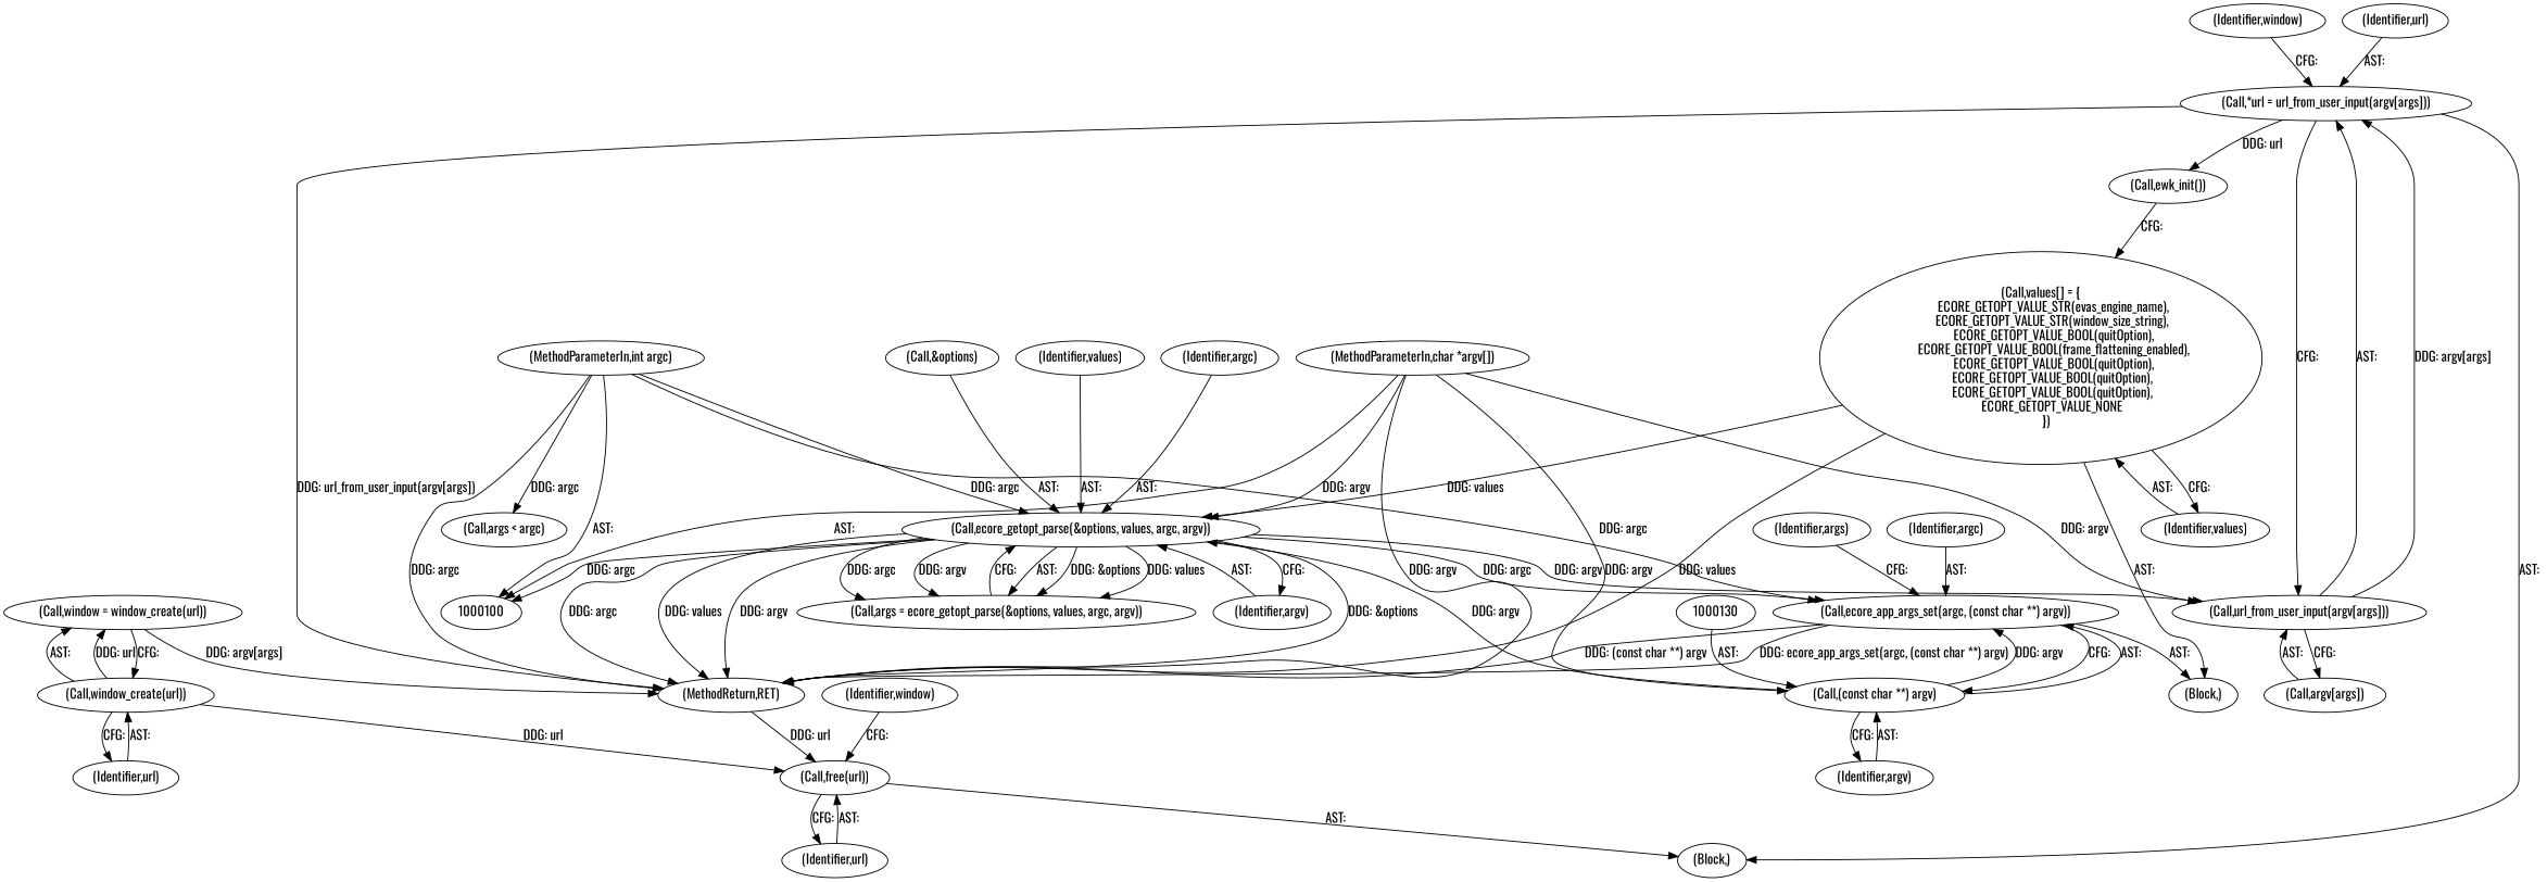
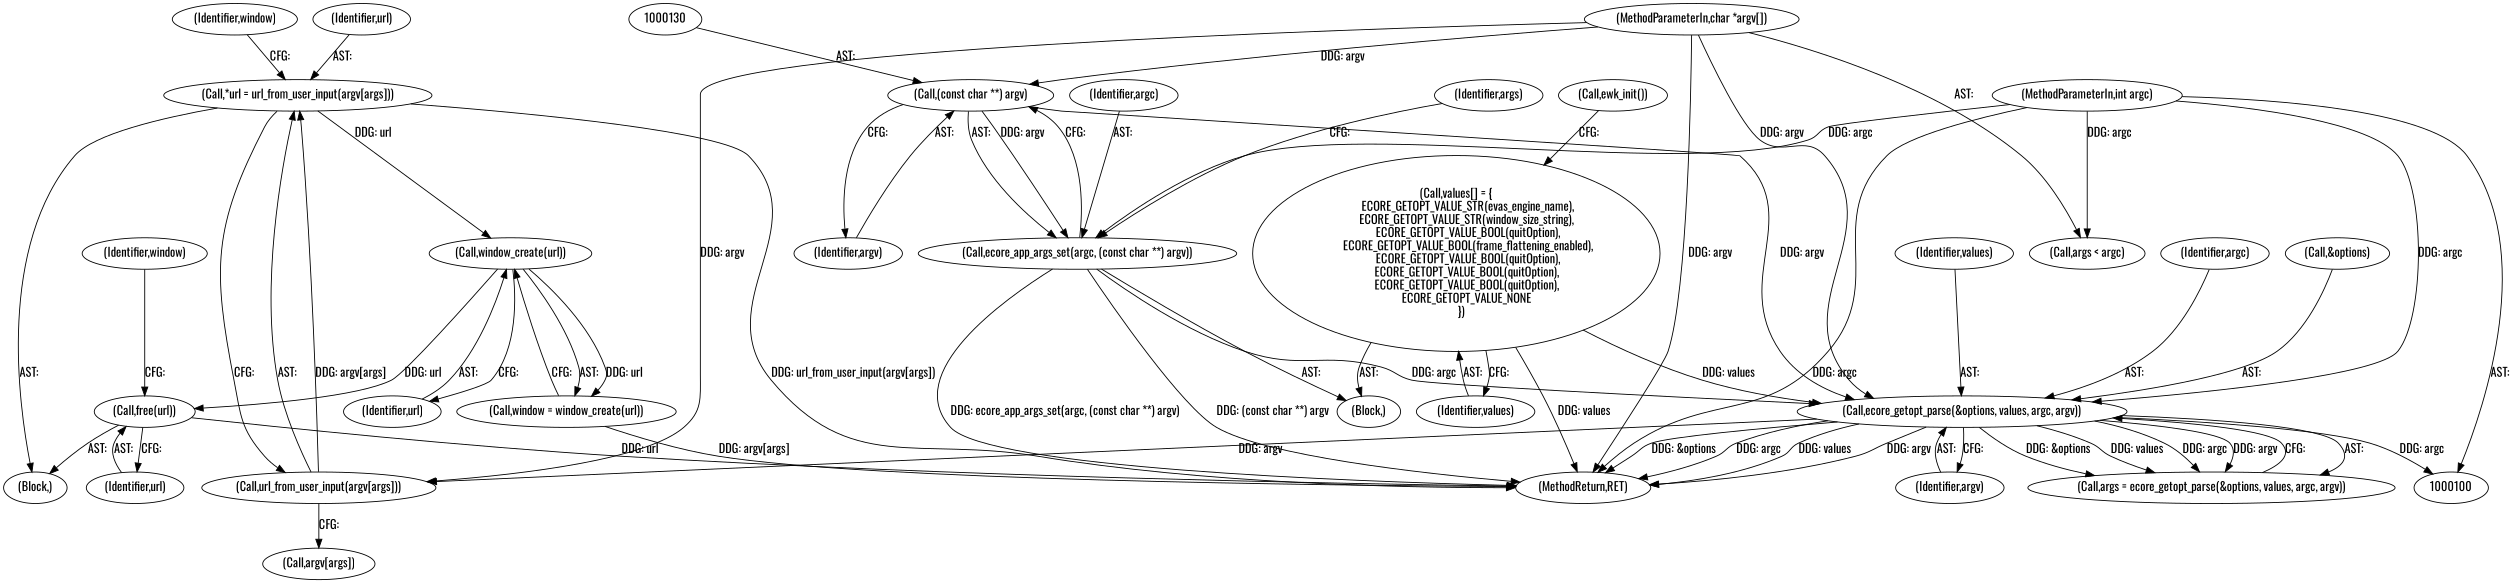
  digraph {
    fontname=Oswald
    node [fontname=Oswald]
    edge [fontname=Oswald]
    n1 [label="(Call,free(url))"]
    n2 [label="(Identifier,url)"]
    n3 [label="(Block,)"]
    n4 [label="(MethodReturn,RET)"]
    n5 [label="(Call,window_create(url))"]
    n6 [label="(Call,window = window_create(url))"]
    n7 [label="(Identifier,url)"]
    n8 [label="(Call,*url = url_from_user_input(argv[args]))"]
    n9 [label="(Call,url_from_user_input(argv[args]))"]
    n10 [label="(Call,argv[args])"]
    n11 [label="(Call,ecore_getopt_parse(&options, values, argc, argv))"]
    n12 [label="(Call,args = ecore_getopt_parse(&options, values, argc, argv))"]
    n13 [label="(Identifier,argv)"]
    1000100
    n15 [label="(Call,args < argc)"]
    n16 [label="(Call,values[] = {\n         ECORE_GETOPT_VALUE_STR(evas_engine_name),\n        ECORE_GETOPT_VALUE_STR(window_size_string),\n         ECORE_GETOPT_VALUE_BOOL(quitOption),\n         ECORE_GETOPT_VALUE_BOOL(frame_flattening_enabled),\n         ECORE_GETOPT_VALUE_BOOL(quitOption),\n        ECORE_GETOPT_VALUE_BOOL(quitOption),\n        ECORE_GETOPT_VALUE_BOOL(quitOption),\n        ECORE_GETOPT_VALUE_NONE\n    })"]
    n17 [label="(Block,)"]
    n18 [label="(Identifier,values)"]
    n19 [label="(Call,ecore_app_args_set(argc, (const char **) argv))"]
    n20 [label="(Call,(const char **) argv)"]
    n21 [label="(Identifier,argv)"]
    n22 [label="(MethodParameterIn,int argc)"]
    n23 [label="(MethodParameterIn,char *argv[])"]
    n24 [label="(Identifier,window)"]
    n25 [label="(Identifier,window)"]
    n26 [label="(Identifier,values)"]
    n27 [label="(Identifier,argc)"]
    n28 [label="(Identifier,args)"]
    n29 [label="(Call,&options)"]
    n30 [label="(Identifier,argc)"]
    n31 [label="(Call,ewk_init())"]
    n32 [label="(Identifier,url)"]
    1000130
    n1 -> n2 [label="CFG: "]
    n1 -> n3 [label="AST: "]
-   n4 -> n1 [label="DDG: url"]
+   n1 -> n4 [label="DDG: url"]
    n2 -> n1 [label="AST: "]
    n5 -> n1 [label="DDG: url"]
    n5 -> n6 [label="AST: "]
    n5 -> n6 [label="DDG: url"]
    n5 -> n7 [label="CFG: "]
    n6 -> n4 [label="DDG: argv[args]"]
    n6 -> n5 [label="CFG: "]
    n7 -> n5 [label="AST: "]
    n8 -> n3 [label="AST: "]
    n8 -> n4 [label="DDG: url_from_user_input(argv[args])"]
-   n8 -> n31 [label="DDG: url"]
+   n8 -> n5 [label="DDG: url"]
    n8 -> n9 [label="CFG: "]
    n9 -> n8 [label="AST: "]
    n9 -> n8 [label="DDG: argv[args]"]
    n9 -> n10 [label="CFG: "]
-   n10 -> n9 [label="AST: "]
    n11 -> n4 [label="DDG: argv"]
    n11 -> n4 [label="DDG: &options"]
    n11 -> n4 [label="DDG: argc"]
    n11 -> n4 [label="DDG: values"]
    n11 -> n9 [label="DDG: argv"]
    n11 -> n12 [label="AST: "]
    n11 -> n12 [label="DDG: &options"]
    n11 -> n12 [label="DDG: values"]
    n11 -> n12 [label="DDG: argc"]
    n11 -> n12 [label="DDG: argv"]
    n11 -> n13 [label="CFG: "]
    n11 -> 1000100 [label="DDG: argc"]
    n12 -> n11 [label="CFG: "]
    n13 -> n11 [label="AST: "]
    n16 -> n4 [label="DDG: values"]
    n16 -> n11 [label="DDG: values"]
    n16 -> n17 [label="AST: "]
    n16 -> n18 [label="CFG: "]
    n18 -> n16 [label="AST: "]
    n19 -> n4 [label="DDG: (const char **) argv"]
    n19 -> n4 [label="DDG: ecore_app_args_set(argc, (const char **) argv)"]
-   n11 -> n19 [label="DDG: argc"]
+   n19 -> n11 [label="DDG: argc"]
    n19 -> n17 [label="AST: "]
    n19 -> n20 [label="CFG: "]
    n20 -> n11 [label="DDG: argv"]
    n20 -> n19 [label="AST: "]
    n20 -> n19 [label="DDG: argv"]
    n20 -> n21 [label="CFG: "]
    n21 -> n20 [label="AST: "]
    n22 -> n4 [label="DDG: argc"]
    n22 -> n11 [label="DDG: argc"]
    n22 -> 1000100 [label="AST: "]
    n22 -> n15 [label="DDG: argc"]
    n22 -> n19 [label="DDG: argc"]
    n23 -> n4 [label="DDG: argv"]
    n23 -> n9 [label="DDG: argv"]
    n23 -> n11 [label="DDG: argv"]
-   n23 -> 1000100 [label="AST: "]
+   n23 -> n15 [label="AST: "]
    n23 -> n20 [label="DDG: argv"]
    n24 -> n8 [label="CFG: "]
    n25 -> n1 [label="CFG: "]
    n26 -> n11 [label="AST: "]
    n27 -> n11 [label="AST: "]
    n28 -> n19 [label="CFG: "]
    n29 -> n11 [label="AST: "]
    n30 -> n19 [label="AST: "]
    n31 -> n16 [label="CFG: "]
    n32 -> n8 [label="AST: "]
    1000130 -> n20 [label="AST: "]
  }
